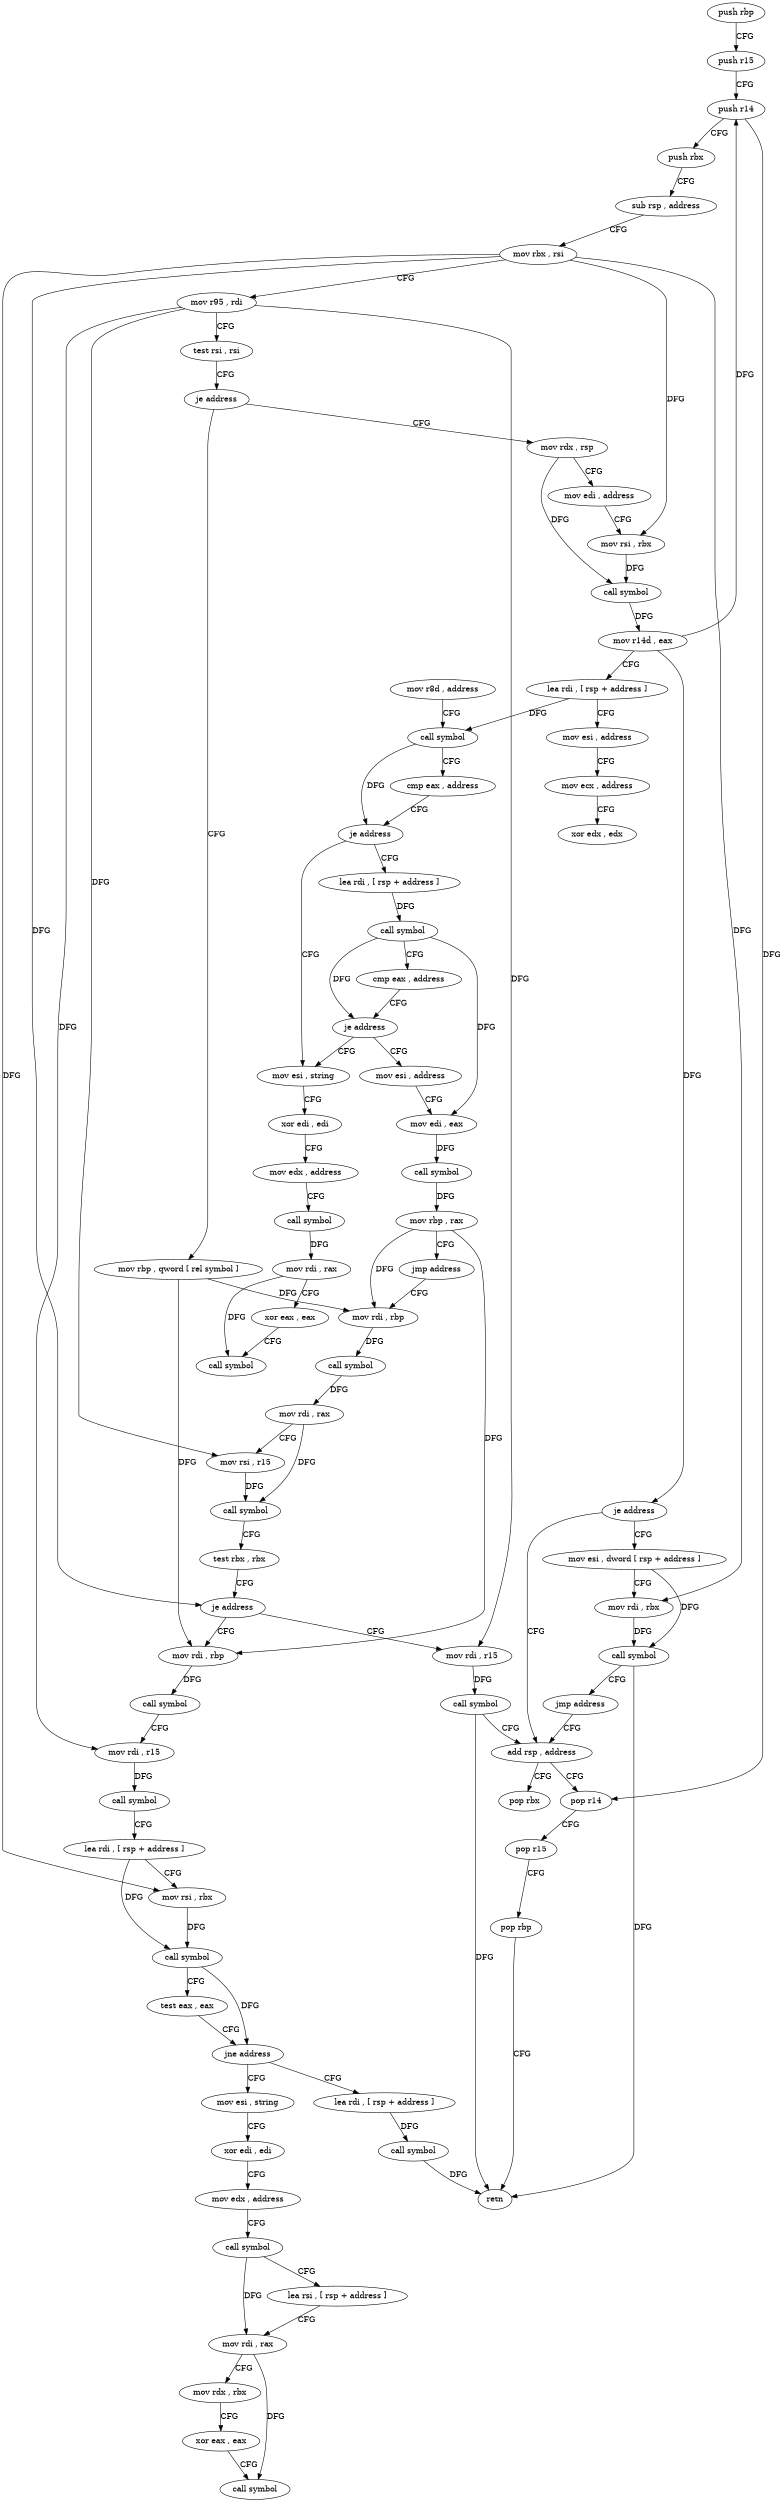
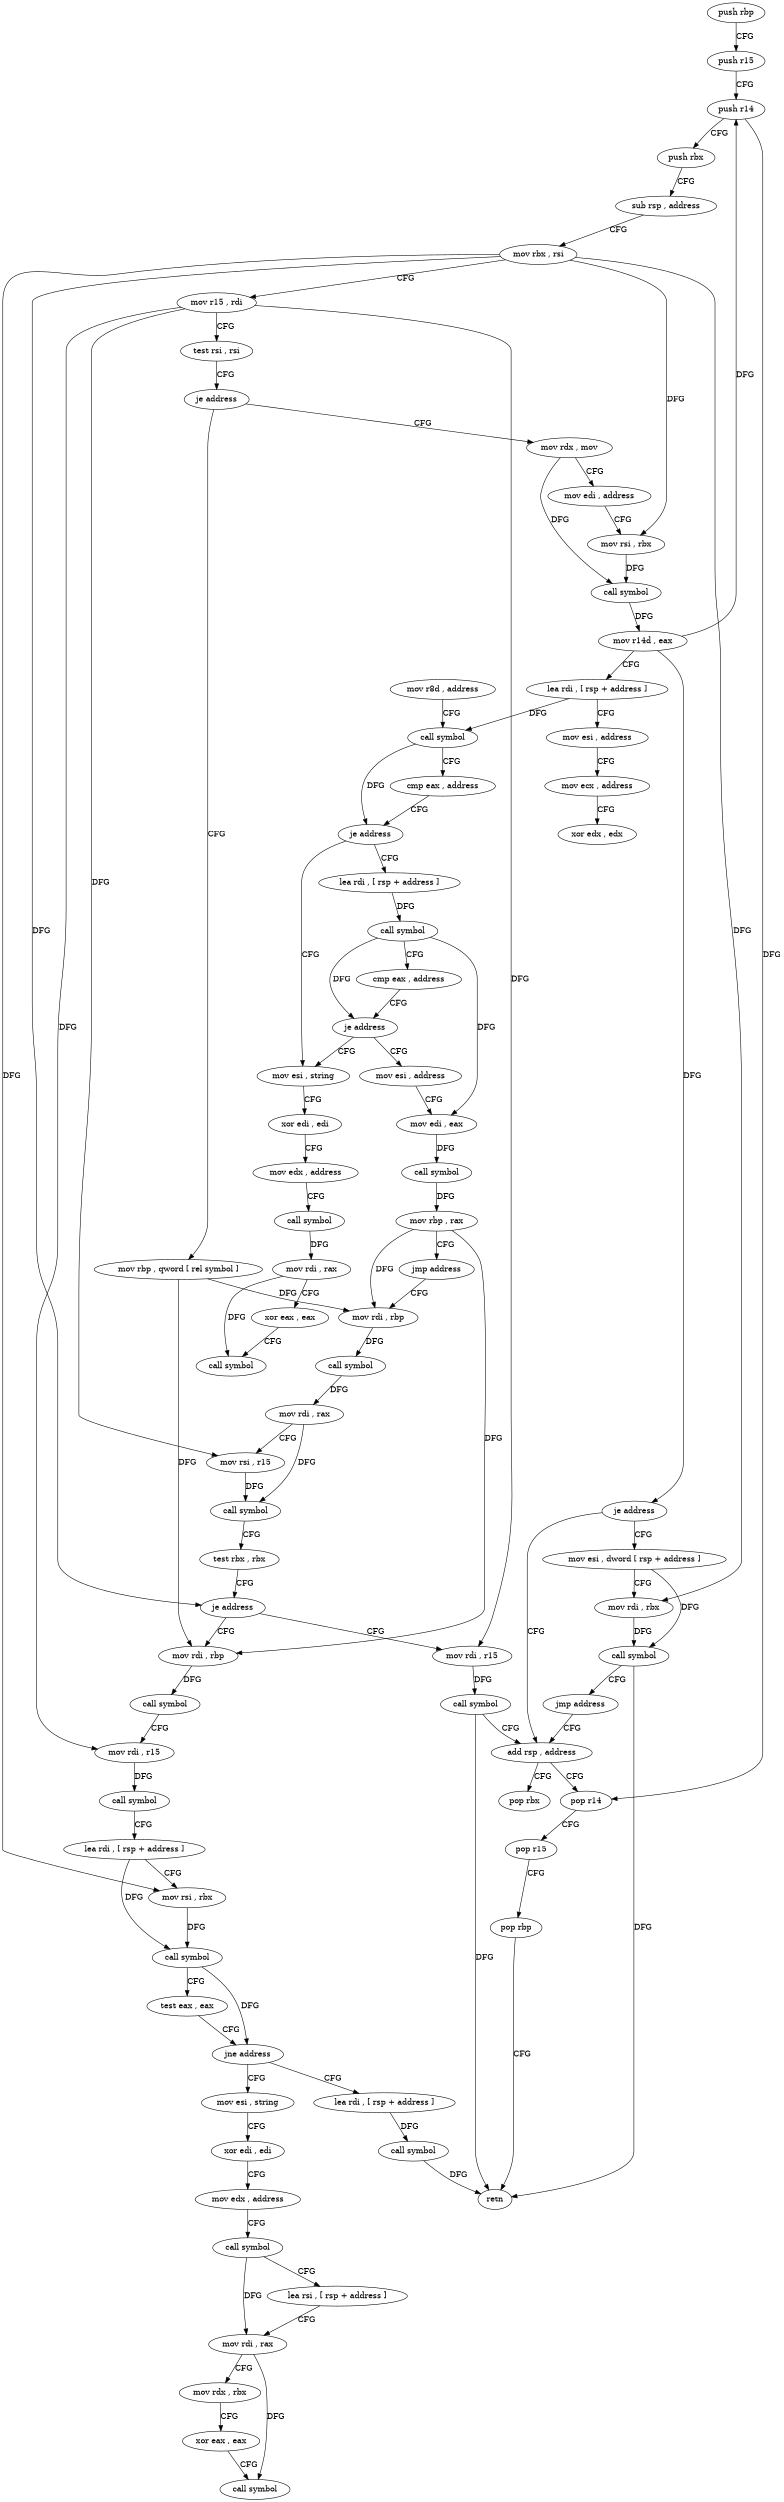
  digraph {
    n1 [label="push rbp"]
    n2 [label="push r15"]
    n3 [label="push r14"]
    n4 [label="push rbx"]
    n5 [label="pop r14"]
    n6 [label="sub rsp , address"]
    n7 [label="pop r15"]
    n8 [label="mov rbx , rsi"]
-   n9 [label="mov r95 , rdi"]
+   n9 [label="mov r15 , rdi"]
    n10 [label="mov rsi , rbx"]
    n11 [label="mov rsi , rbx"]
    n12 [label="mov rdi , rbx"]
    n13 [label="je address"]
    n14 [label="test rsi , rsi"]
    n15 [label="mov rdi , r15"]
    n16 [label="mov rdi , r15"]
    n17 [label="mov rsi , r15"]
    n18 [label="call symbol"]
    n19 [label="call symbol"]
    n20 [label="mov rdx , rbx"]
    n21 [label="xor eax , eax"]
    n22 [label="call symbol"]
    n23 [label="mov rdi , rbp"]
    n24 [label="je address"]
    n25 [label="call symbol"]
    n26 [label="call symbol"]
    n27 [label="call symbol"]
    n28 [label="mov rbp , qword [ rel symbol ]"]
-   n29 [label="mov rdx , rsp"]
+   n29 [label="mov rdx , mov"]
    n30 [label="mov rdi , rbp"]
    n31 [label="mov edi , address"]
    n32 [label="call symbol"]
    n33 [label="call symbol"]
    n34 [label="mov r14d , eax"]
    n35 [label="mov rdi , rax"]
    n36 [label="lea rdi , [ rsp + address ]"]
    n37 [label="je address"]
    n38 [label="mov esi , address"]
    n39 [label="call symbol"]
    n40 [label="add rsp , address"]
    n41 [label="mov esi , dword [ rsp + address ]"]
    n42 [label="mov ecx , address"]
    n43 [label="cmp eax , address"]
    n44 [label="je address"]
    n45 [label="xor edx , edx"]
    n46 [label="mov r8d , address"]
    n47 [label="mov esi , string"]
    n48 [label="lea rdi , [ rsp + address ]"]
    n49 [label="xor edi , edi"]
    n50 [label="call symbol"]
    n51 [label="mov edx , address"]
    n52 [label="cmp eax , address"]
    n53 [label="je address"]
    n54 [label="mov edi , eax"]
    n55 [label=retn]
    n56 [label="pop rbx"]
    n57 [label="lea rdi , [ rsp + address ]"]
    n58 [label="test eax , eax"]
    n59 [label="jne address"]
    n60 [label="mov esi , string"]
    n61 [label="lea rdi , [ rsp + address ]"]
    n62 [label="xor edi , edi"]
    n63 [label="call symbol"]
    n64 [label="mov edx , address"]
    n65 [label="call symbol"]
    n66 [label="mov rdi , rax"]
    n67 [label="xor eax , eax"]
    n68 [label="call symbol"]
    n69 [label="mov esi , address"]
    n70 [label="call symbol"]
    n71 [label="call symbol"]
    n72 [label="lea rsi , [ rsp + address ]"]
    n73 [label="mov rdi , rax"]
    n74 [label="call symbol"]
    n75 [label="jmp address"]
    n76 [label="mov rbp , rax"]
    n77 [label="jmp address"]
    n78 [label="pop rbp"]
    n79 [label="test rbx , rbx"]
    n1 -> n2 [label=CFG]
    n2 -> n3 [label=CFG]
    n3 -> n4 [label=CFG]
    n3 -> n5 [label=DFG]
    n4 -> n6 [label=CFG]
    n5 -> n7 [label=CFG]
    n6 -> n8 [label=CFG]
    n7 -> n78 [label=CFG]
    n8 -> n9 [label=CFG]
    n8 -> n10 [label=DFG]
    n8 -> n11 [label=DFG]
    n8 -> n12 [label=DFG]
    n8 -> n13 [label=DFG]
    n9 -> n14 [label=CFG]
    n9 -> n15 [label=DFG]
    n9 -> n16 [label=DFG]
    n9 -> n17 [label=DFG]
    n10 -> n18 [label=DFG]
    n11 -> n19 [label=DFG]
    n12 -> n22 [label=DFG]
    n13 -> n15 [label=CFG]
    n13 -> n23 [label=CFG]
    n14 -> n24 [label=CFG]
    n15 -> n25 [label=DFG]
    n16 -> n26 [label=DFG]
    n17 -> n27 [label=DFG]
    n18 -> n34 [label=DFG]
    n19 -> n58 [label=CFG]
    n19 -> n59 [label=DFG]
    n20 -> n21 [label=CFG]
    n21 -> n74 [label=CFG]
    n22 -> n55 [label=DFG]
    n22 -> n75 [label=CFG]
    n23 -> n33 [label=DFG]
    n24 -> n28 [label=CFG]
    n24 -> n29 [label=CFG]
    n25 -> n40 [label=CFG]
    n25 -> n55 [label=DFG]
    n26 -> n57 [label=CFG]
    n27 -> n79 [label=CFG]
    n28 -> n23 [label=DFG]
    n28 -> n30 [label=DFG]
    n29 -> n18 [label=DFG]
    n29 -> n31 [label=CFG]
    n30 -> n32 [label=DFG]
    n31 -> n10 [label=CFG]
    n32 -> n35 [label=DFG]
    n33 -> n16 [label=CFG]
    n34 -> n3 [label=DFG]
    n34 -> n36 [label=CFG]
    n34 -> n37 [label=DFG]
    n35 -> n17 [label=CFG]
    n35 -> n27 [label=DFG]
    n36 -> n38 [label=CFG]
    n36 -> n39 [label=DFG]
    n37 -> n40 [label=CFG]
    n37 -> n41 [label=CFG]
    n38 -> n42 [label=CFG]
    n39 -> n43 [label=CFG]
    n39 -> n44 [label=DFG]
    n40 -> n5 [label=CFG]
    n40 -> n56 [label=CFG]
    n41 -> n12 [label=CFG]
    n41 -> n22 [label=DFG]
    n42 -> n45 [label=CFG]
    n43 -> n44 [label=CFG]
    n44 -> n47 [label=CFG]
    n44 -> n48 [label=CFG]
    n46 -> n39 [label=CFG]
    n47 -> n49 [label=CFG]
    n48 -> n50 [label=DFG]
    n49 -> n51 [label=CFG]
    n50 -> n52 [label=CFG]
    n50 -> n53 [label=DFG]
    n50 -> n54 [label=DFG]
    n51 -> n65 [label=CFG]
    n52 -> n53 [label=CFG]
    n53 -> n47 [label=CFG]
    n53 -> n69 [label=CFG]
    n54 -> n70 [label=DFG]
    n57 -> n11 [label=CFG]
    n57 -> n19 [label=DFG]
    n58 -> n59 [label=CFG]
    n59 -> n60 [label=CFG]
    n59 -> n61 [label=CFG]
    n60 -> n62 [label=CFG]
    n61 -> n63 [label=DFG]
    n62 -> n64 [label=CFG]
    n63 -> n55 [label=DFG]
    n64 -> n71 [label=CFG]
    n65 -> n66 [label=DFG]
    n66 -> n67 [label=CFG]
    n66 -> n68 [label=DFG]
    n67 -> n68 [label=CFG]
    n69 -> n54 [label=CFG]
    n70 -> n76 [label=DFG]
    n71 -> n72 [label=CFG]
    n71 -> n73 [label=DFG]
    n72 -> n73 [label=CFG]
    n73 -> n20 [label=CFG]
    n73 -> n74 [label=DFG]
    n75 -> n40 [label=CFG]
    n76 -> n23 [label=DFG]
    n76 -> n30 [label=DFG]
    n76 -> n77 [label=CFG]
    n77 -> n30 [label=CFG]
    n78 -> n55 [label=CFG]
    n79 -> n13 [label=CFG]
  }
